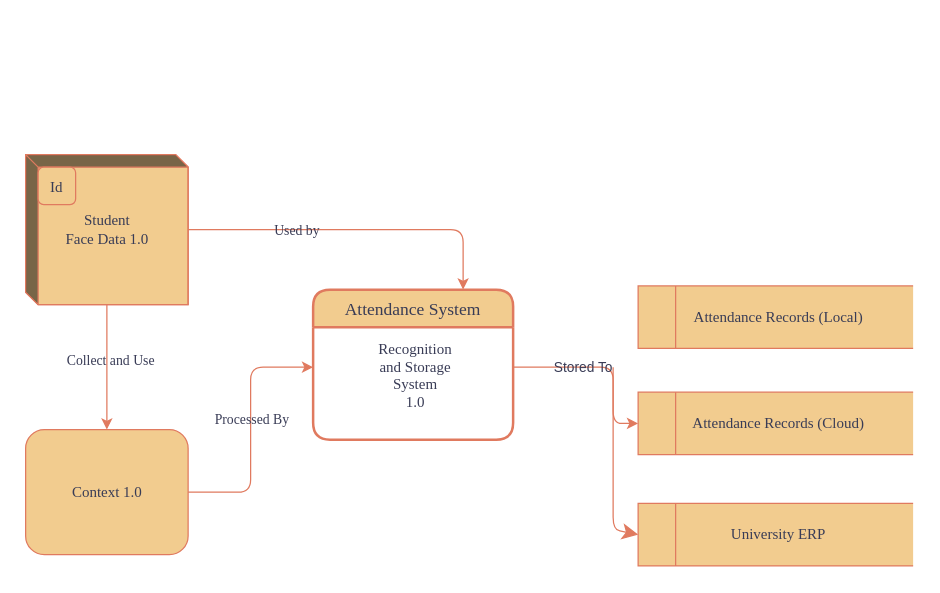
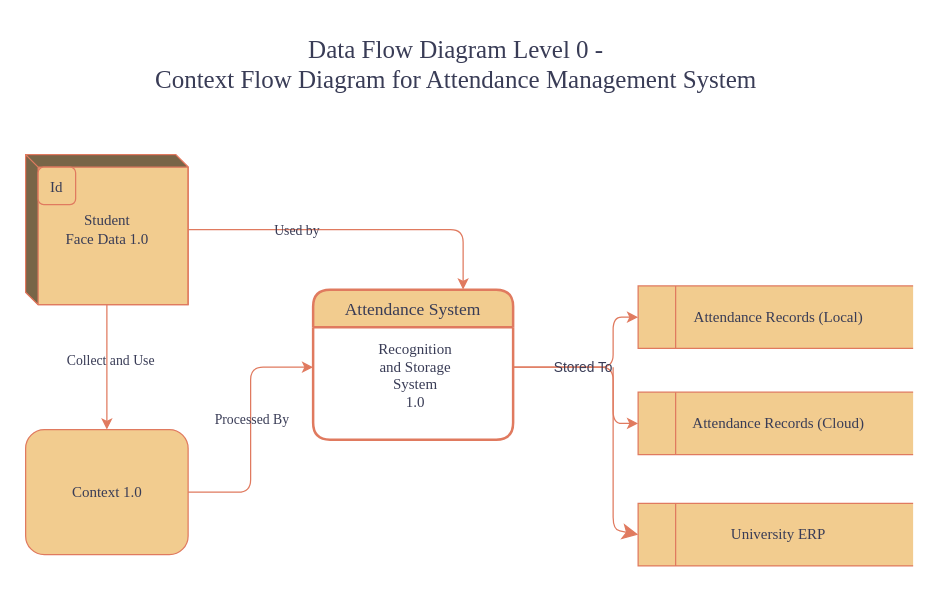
  <mxCell id="0" />
  <mxCell id="1" parent="0" />
  <mxCell id="2" style="edgeStyle=orthogonalEdgeStyle;rounded=1;orthogonalLoop=1;jettySize=auto;html=1;entryX=0.5;entryY=0;entryDx=0;entryDy=0;fontFamily=Product Sans;fontSource=https%3A%2F%2Ffonts.googleapis.com%2Fcss%3Ffamily%3DProduct%2BSans;labelBackgroundColor=none;fontColor=default;strokeColor=#E07A5F;" parent="1" source="6" target="10" edge="1"><mxGeometry relative="1" as="geometry" /></mxCell>
  <mxCell id="3" value="Collect and Use" style="edgeLabel;html=1;align=center;verticalAlign=middle;resizable=0;points=[];fontFamily=Product Sans;rounded=1;labelBackgroundColor=none;fontColor=#393C56;" parent="2" vertex="1" connectable="0"><mxGeometry x="-0.12" y="2" relative="1" as="geometry"><mxPoint as="offset" /></mxGeometry></mxCell>
  <mxCell id="4" style="edgeStyle=orthogonalEdgeStyle;rounded=1;orthogonalLoop=1;jettySize=auto;html=1;fontFamily=Product Sans;fontSource=https%3A%2F%2Ffonts.googleapis.com%2Fcss%3Ffamily%3DProduct%2BSans;entryX=0.75;entryY=0;entryDx=0;entryDy=0;labelBackgroundColor=none;fontColor=default;strokeColor=#E07A5F;" parent="1" source="6" target="11" edge="1"><mxGeometry relative="1" as="geometry"><mxPoint x="210" y="203" as="targetPoint" /></mxGeometry></mxCell>
  <mxCell id="5" value="Used by" style="edgeLabel;html=1;align=center;verticalAlign=middle;resizable=0;points=[];fontFamily=Product Sans;rounded=1;labelBackgroundColor=none;fontColor=#393C56;" parent="4" vertex="1" connectable="0"><mxGeometry x="-0.36" relative="1" as="geometry"><mxPoint as="offset" /></mxGeometry></mxCell>
  <mxCell id="6" value="Student&lt;br&gt;Face Data 1.0" style="html=1;dashed=0;whitespace=wrap;shape=mxgraph.dfd.externalEntity;fontFamily=Product Sans;fontSource=https%3A%2F%2Ffonts.googleapis.com%2Fcss%3Ffamily%3DProduct%2BSans;rounded=1;labelBackgroundColor=none;fillColor=#F2CC8F;strokeColor=#E07A5F;fontColor=#393C56;" parent="1" vertex="1"><mxGeometry x="20" y="123" width="130" height="120" as="geometry" /></mxCell>
  <mxCell id="7" value="Id" style="autosize=1;part=1;resizable=0;fontFamily=Product Sans;fontSource=https%3A%2F%2Ffonts.googleapis.com%2Fcss%3Ffamily%3DProduct%2BSans;rounded=1;labelBackgroundColor=none;fillColor=#F2CC8F;strokeColor=#E07A5F;fontColor=#393C56;" parent="6" vertex="1"><mxGeometry width="30" height="30" relative="1" as="geometry"><mxPoint x="10" y="10" as="offset" /></mxGeometry></mxCell>
  <mxCell id="8" style="edgeStyle=orthogonalEdgeStyle;rounded=1;orthogonalLoop=1;jettySize=auto;html=1;fontFamily=Product Sans;fontSource=https%3A%2F%2Ffonts.googleapis.com%2Fcss%3Ffamily%3DProduct%2BSans;labelBackgroundColor=none;fontColor=default;strokeColor=#E07A5F;" parent="1" source="10" edge="1"><mxGeometry relative="1" as="geometry"><mxPoint x="250" y="293" as="targetPoint" /><Array as="points"><mxPoint x="200" y="393" /><mxPoint x="200" y="293" /></Array></mxGeometry></mxCell>
  <mxCell id="9" value="Processed By" style="edgeLabel;html=1;align=center;verticalAlign=middle;resizable=0;points=[];fontSize=11;fontFamily=Product Sans;fontSource=https%3A%2F%2Ffonts.googleapis.com%2Fcss%3Ffamily%3DProduct%2BSans;labelBackgroundColor=none;fontColor=#393C56;" parent="8" vertex="1" connectable="0"><mxGeometry x="0.093" relative="1" as="geometry"><mxPoint as="offset" /></mxGeometry></mxCell>
  <mxCell id="10" value="Context 1.0" style="html=1;dashed=0;whitespace=wrap;fontFamily=Product Sans;fontSource=https%3A%2F%2Ffonts.googleapis.com%2Fcss%3Ffamily%3DProduct%2BSans;rounded=1;labelBackgroundColor=none;fillColor=#F2CC8F;strokeColor=#E07A5F;fontColor=#393C56;" parent="1" vertex="1"><mxGeometry x="20" y="343" width="130" height="100" as="geometry" /></mxCell>
  <mxCell id="11" value="Attendance System" style="swimlane;childLayout=stackLayout;horizontal=1;startSize=30;horizontalStack=0;rounded=1;fontSize=14;fontStyle=0;strokeWidth=2;resizeParent=0;resizeLast=1;shadow=0;dashed=0;align=center;fontFamily=Product Sans;fontSource=https%3A%2F%2Ffonts.googleapis.com%2Fcss%3Ffamily%3DProduct%2BSans;verticalAlign=middle;labelBackgroundColor=none;fillColor=#F2CC8F;strokeColor=#E07A5F;fontColor=#393C56;" parent="1" vertex="1"><mxGeometry x="250" y="231" width="160" height="120" as="geometry" /></mxCell>
  <mxCell id="12" value="Recognition&#10;and Storage&#10;System&#10;1.0&#10;" style="align=center;strokeColor=none;fillColor=none;spacingLeft=4;fontSize=12;verticalAlign=middle;resizable=0;rotatable=0;part=1;fontFamily=Product Sans;fontSource=https%3A%2F%2Ffonts.googleapis.com%2Fcss%3Ffamily%3DProduct%2BSans;rounded=1;labelBackgroundColor=none;fontColor=#393C56;" parent="11" vertex="1"><mxGeometry y="30" width="160" height="90" as="geometry" /></mxCell>
  <mxCell id="13" value="Attendance Records (Cloud)" style="html=1;dashed=0;whitespace=wrap;shape=mxgraph.dfd.dataStoreID;align=center;spacingLeft=3;points=[[0,0],[0.5,0],[1,0],[0,0.5],[1,0.5],[0,1],[0.5,1],[1,1]];fontFamily=Product Sans;fontSource=https%3A%2F%2Ffonts.googleapis.com%2Fcss%3Ffamily%3DProduct%2BSans;rounded=1;labelBackgroundColor=none;fillColor=#F2CC8F;strokeColor=#E07A5F;fontColor=#393C56;" parent="1" vertex="1"><mxGeometry x="510" y="313" width="220" height="50" as="geometry" /></mxCell>
  <mxCell id="14" value="Attendance Records (Local)" style="html=1;dashed=0;whitespace=wrap;shape=mxgraph.dfd.dataStoreID;align=center;spacingLeft=3;points=[[0,0],[0.5,0],[1,0],[0,0.5],[1,0.5],[0,1],[0.5,1],[1,1]];fontFamily=Product Sans;fontSource=https%3A%2F%2Ffonts.googleapis.com%2Fcss%3Ffamily%3DProduct%2BSans;rounded=1;labelBackgroundColor=none;fillColor=#F2CC8F;strokeColor=#E07A5F;fontColor=#393C56;" parent="1" vertex="1"><mxGeometry x="510" y="228" width="220" height="50" as="geometry" /></mxCell>
+ <mxCell id="15" style="edgeStyle=orthogonalEdgeStyle;rounded=1;orthogonalLoop=1;jettySize=auto;html=1;fontFamily=Product Sans;fontSource=https%3A%2F%2Ffonts.googleapis.com%2Fcss%3Ffamily%3DProduct%2BSans;labelBackgroundColor=none;fontColor=default;strokeColor=#E07A5F;" parent="1" source="12" target="14" edge="1"><mxGeometry relative="1" as="geometry"><Array as="points"><mxPoint x="490" y="293" /><mxPoint x="490" y="253" /></Array></mxGeometry></mxCell>
  <mxCell id="16" style="edgeStyle=orthogonalEdgeStyle;rounded=1;orthogonalLoop=1;jettySize=auto;html=1;fontFamily=Product Sans;fontSource=https%3A%2F%2Ffonts.googleapis.com%2Fcss%3Ffamily%3DProduct%2BSans;labelBackgroundColor=none;fontColor=default;strokeColor=#E07A5F;" parent="1" source="12" target="13" edge="1"><mxGeometry relative="1" as="geometry"><Array as="points"><mxPoint x="490" y="293" /><mxPoint x="490" y="338" /></Array></mxGeometry></mxCell>
  <mxCell id="17" value="Stored To" style="edgeLabel;html=1;align=center;verticalAlign=middle;resizable=0;points=[];labelBackgroundColor=none;fontColor=#393C56;" parent="16" vertex="1" connectable="0"><mxGeometry x="-0.239" y="1" relative="1" as="geometry"><mxPoint as="offset" /></mxGeometry></mxCell>
+ <mxCell id="18" value="Data Flow Diagram Level 0 - &lt;br style=&quot;font-size: 20px;&quot;&gt;Context Flow Diagram for Attendance Management System" style="text;html=1;align=center;verticalAlign=middle;resizable=0;points=[];autosize=1;strokeColor=none;fillColor=none;fontFamily=Product Sans;fontSource=https%3A%2F%2Ffonts.googleapis.com%2Fcss%3Ffamily%3DProduct%2BSans;fontSize=20;rounded=1;labelBackgroundColor=none;fontColor=#393C56;" parent="1" vertex="1"><mxGeometry x="98" width="532" height="60" as="geometry" y="20" /></mxCell>
  <mxCell id="19" value="University ERP" style="html=1;dashed=0;whitespace=wrap;shape=mxgraph.dfd.dataStoreID;align=center;spacingLeft=3;points=[[0,0],[0.5,0],[1,0],[0,0.5],[1,0.5],[0,1],[0.5,1],[1,1]];fontFamily=Product Sans;fontSource=https%3A%2F%2Ffonts.googleapis.com%2Fcss%3Ffamily%3DProduct%2BSans;rounded=1;labelBackgroundColor=none;fillColor=#F2CC8F;strokeColor=#E07A5F;fontColor=#393C56;" parent="1" vertex="1"><mxGeometry x="510" y="402" width="220" height="50" as="geometry" /></mxCell>
  <mxCell id="20" style="edgeStyle=none;rounded=1;hachureGap=4;orthogonalLoop=1;jettySize=auto;html=1;entryX=0;entryY=0.5;entryDx=0;entryDy=0;fontFamily=Architects Daughter;fontSource=https%3A%2F%2Ffonts.googleapis.com%2Fcss%3Ffamily%3DArchitects%2BDaughter;fontSize=16;endArrow=classic;startSize=5;endSize=10;sourcePerimeterSpacing=8;targetPerimeterSpacing=0;endFill=1;labelBackgroundColor=none;strokeColor=#E07A5F;fontColor=default;" parent="1" target="19" edge="1"><mxGeometry relative="1" as="geometry"><mxPoint x="490" y="293" as="sourcePoint" /><Array as="points"><mxPoint x="490" y="343" /><mxPoint x="490" y="423" /></Array></mxGeometry></mxCell>
